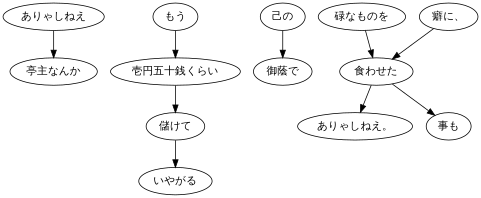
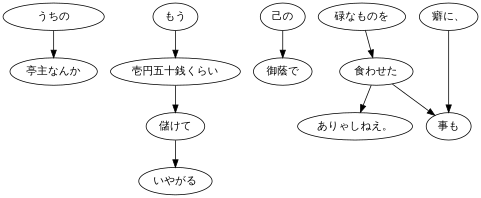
  digraph {
-   n1 [label="ありゃしねえ"]
+   n1 [label="うちの"]
    n2 [label="亭主なんか"]
    n3 [label="儲けて"]
    n4 [label="いやがる"]
    n5 [label="己の"]
    n6 [label="御蔭で"]
    n7 [label="もう"]
    n8 [label="壱円五十銭くらい"]
    n9 [label="癖に、"]
    n10 [label="食わせた"]
    n11 [label="事も"]
    n12 [label="ありゃしねえ。"]
    n13 [label="碌なものを"]
    n1 -> n2
    n3 -> n4
    n5 -> n6
    n7 -> n8
    n8 -> n3
-   n9 -> n10
+   n9 -> n11
    n10 -> n11
    n10 -> n12
    n13 -> n10
  }
